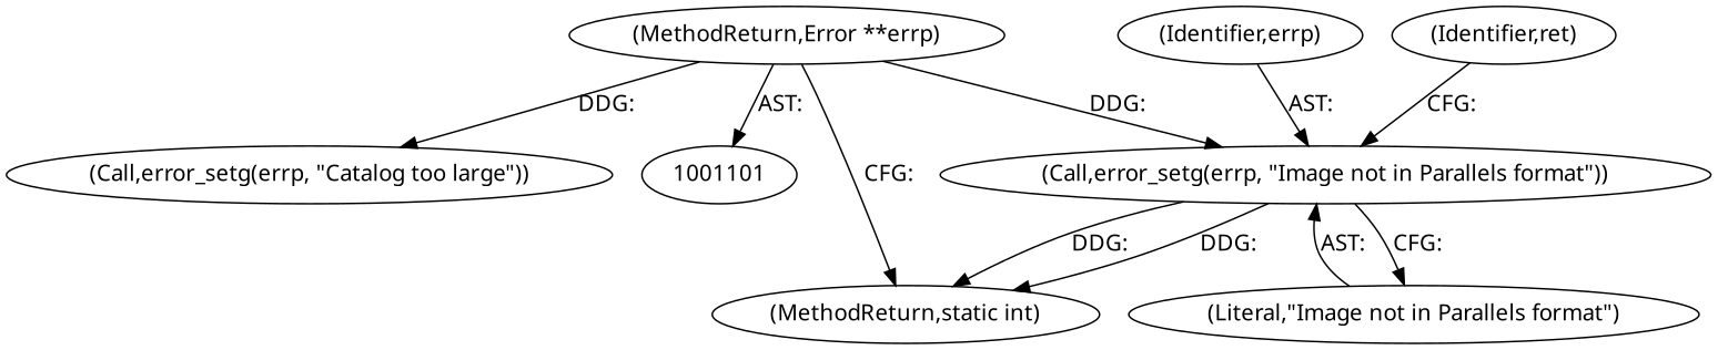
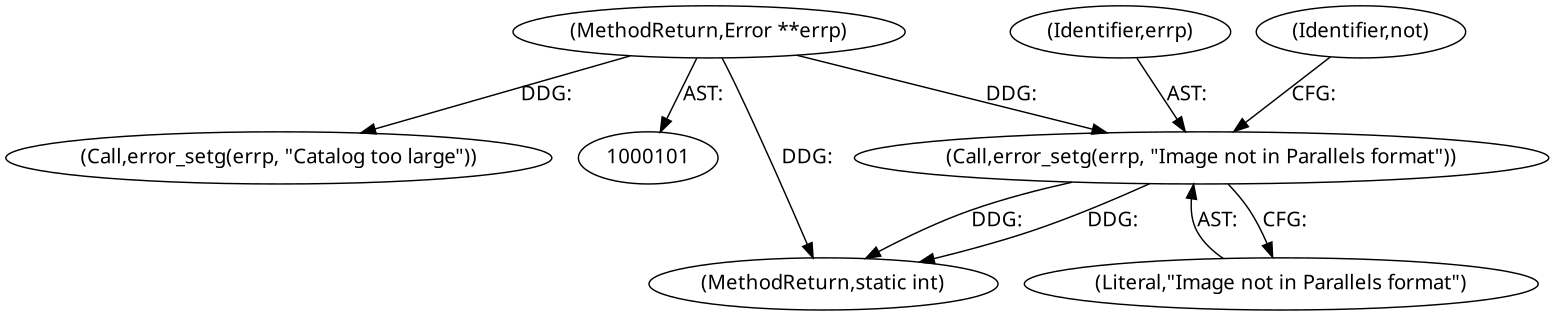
  digraph {
    fontname="Noto Sans"
    node [fontname="Noto Sans"]
    edge [fontname="Noto Sans"]
    n1 [label="(Call,error_setg(errp, \"Image not in Parallels format\"))"]
    n2 [label="(Literal,\"Image not in Parallels format\")"]
    n3 [label="(MethodReturn,static int)"]
    n4 [label="(MethodReturn,Error **errp)"]
    n5 [label="(Call,error_setg(errp, \"Catalog too large\"))"]
-   1000101 [label=1001101]
+   1000101
    n7 [label="(Identifier,errp)"]
-   n8 [label="(Identifier,ret)"]
+   n8 [label="(Identifier,not)"]
    n1 -> n2 [label="CFG: "]
    n1 -> n3 [label="DDG: "]
    n1 -> n3 [label="DDG: "]
    n2 -> n1 [label="AST: "]
    n4 -> n1 [label="DDG: "]
-   n4 -> n3 [label="CFG: "]
+   n4 -> n3 [label="DDG: "]
    n4 -> n5 [label="DDG: "]
    n4 -> 1000101 [label="AST: "]
    n7 -> n1 [label="AST: "]
    n8 -> n1 [label="CFG: "]
  }
